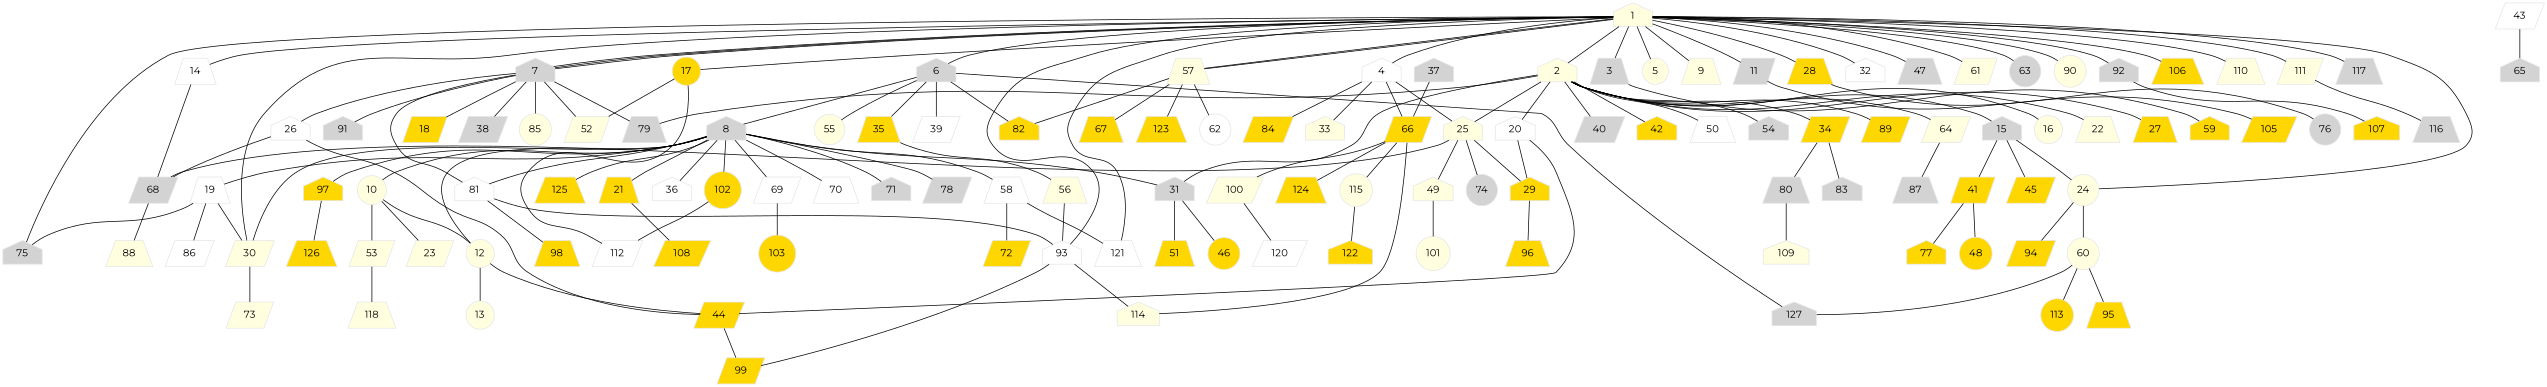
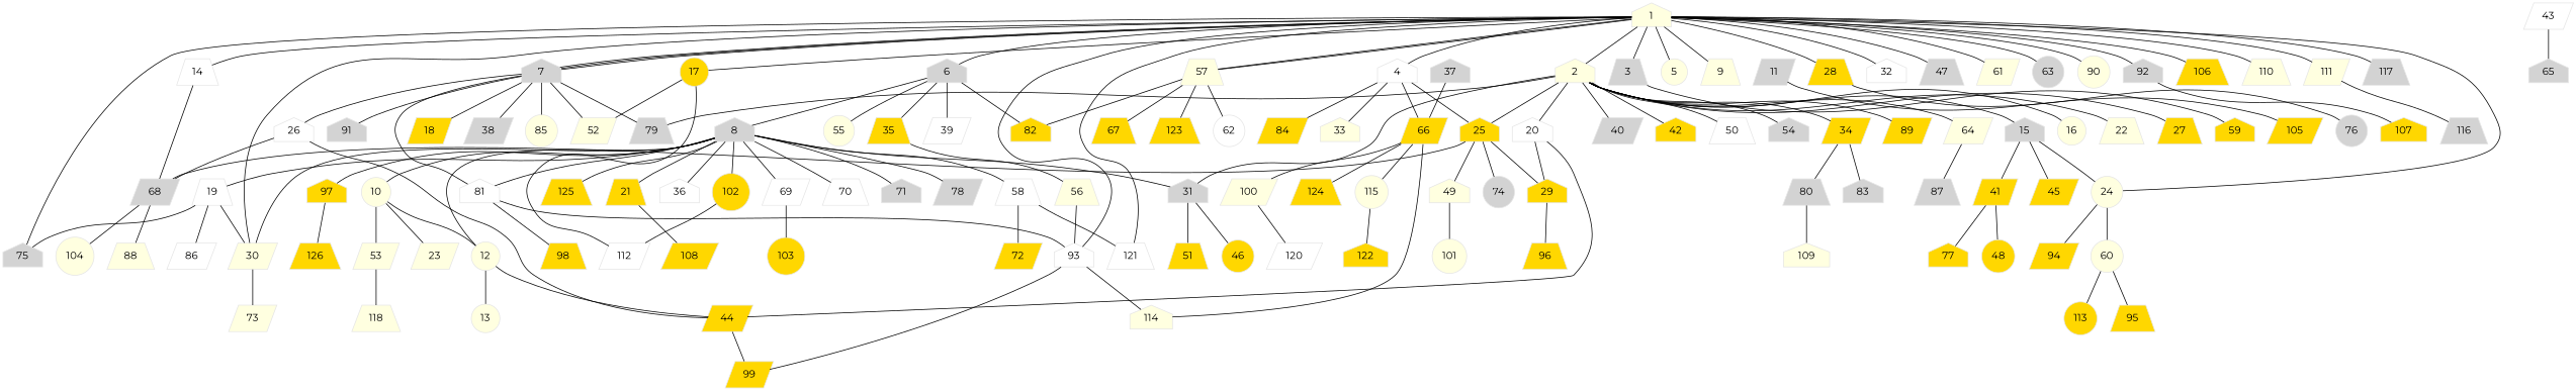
  graph {
    fontname=Montserrat
    node [color=gray90 fillcolor=gold fontname=Montserrat shape=house style=filled]
    edge [fontname=Montserrat]
    1 [fillcolor=lightyellow]
    2 [fillcolor=lightyellow]
    3 [fillcolor=lightgrey shape=trapezium]
    4 [fillcolor=white]
    5 [fillcolor=lightyellow shape=circle]
    6 [fillcolor=lightgrey]
    7 [fillcolor=lightgrey]
    9 [fillcolor=lightyellow shape=trapezium]
    11 [fillcolor=lightgrey shape=parallelogram]
    14 [fillcolor=white shape=trapezium]
    17 [shape=circle]
    24 [fillcolor=lightyellow shape=circle]
    28 [shape=trapezium]
    30 [fillcolor=lightyellow shape=parallelogram]
    32 [fillcolor=white]
    47 [fillcolor=lightgrey shape=trapezium]
    57 [fillcolor=lightyellow shape=trapezium]
    61 [fillcolor=lightyellow shape=parallelogram]
    63 [fillcolor=lightgrey shape=circle]
    75 [fillcolor=lightgrey]
    90 [fillcolor=lightyellow shape=circle]
    92 [fillcolor=lightgrey]
    93 [fillcolor=white]
    106 [shape=trapezium]
    110 [fillcolor=lightyellow shape=trapezium]
    111 [fillcolor=lightyellow shape=parallelogram]
    117 [fillcolor=lightgrey shape=trapezium]
    121 [fillcolor=white shape=trapezium]
    15 [fillcolor=lightgrey]
    16 [fillcolor=lightyellow shape=circle]
    20 [fillcolor=white]
    22 [fillcolor=lightyellow shape=trapezium]
-   25 [fillcolor=lightyellow]
+   25
    27 [shape=trapezium]
    31 [fillcolor=lightgrey]
    34 [shape=parallelogram]
    40 [fillcolor=lightgrey shape=parallelogram]
    42
    50 [fillcolor=white shape=trapezium]
    54 [fillcolor=lightgrey]
    64 [fillcolor=lightyellow shape=parallelogram]
    79 [fillcolor=lightgrey shape=trapezium]
    89 [shape=parallelogram]
    59
    33 [fillcolor=lightyellow]
    66 [shape=parallelogram]
    84 [shape=parallelogram]
    8 [fillcolor=lightgrey]
    35 [shape=trapezium]
    39 [fillcolor=white shape=parallelogram]
    55 [fillcolor=lightyellow shape=circle]
    82
-   127 [fillcolor=lightgrey]
    18 [shape=parallelogram]
    26 [fillcolor=white]
    38 [fillcolor=lightgrey shape=parallelogram]
    52 [fillcolor=lightyellow shape=parallelogram]
    81 [fillcolor=white]
    85 [fillcolor=lightyellow shape=circle]
    91 [fillcolor=lightgrey]
    105 [shape=parallelogram]
    68 [fillcolor=lightgrey shape=parallelogram]
    112 [fillcolor=white shape=parallelogram]
    60 [fillcolor=lightyellow shape=circle]
    94 [shape=parallelogram]
    76 [fillcolor=lightgrey shape=circle]
    73 [fillcolor=lightyellow shape=parallelogram]
    62 [fillcolor=white shape=circle]
    67 [shape=trapezium]
    123 [shape=trapezium]
    107
    99 [shape=parallelogram]
    114 [fillcolor=lightyellow]
    116 [fillcolor=lightgrey shape=trapezium]
    41 [shape=parallelogram]
    45 [shape=parallelogram]
    44 [shape=parallelogram]
    29
    49 [fillcolor=lightyellow]
    74 [fillcolor=lightgrey shape=circle]
    46 [shape=circle]
    51 [shape=trapezium]
    80 [fillcolor=lightgrey shape=trapezium]
    83 [fillcolor=lightgrey]
    87 [fillcolor=lightgrey shape=trapezium]
    100 [fillcolor=lightyellow shape=parallelogram]
    115 [fillcolor=lightyellow shape=circle]
    124 [shape=trapezium]
    10 [fillcolor=lightyellow shape=circle]
    12 [fillcolor=lightyellow shape=circle]
    19 [fillcolor=white shape=trapezium]
    21 [shape=trapezium]
    36 [fillcolor=white]
    58 [fillcolor=white shape=trapezium]
    69 [fillcolor=white shape=parallelogram]
    70 [fillcolor=white shape=trapezium]
    71 [fillcolor=lightgrey]
    78 [fillcolor=lightgrey shape=parallelogram]
    97
    102 [shape=circle]
    125 [shape=trapezium]
    56 [fillcolor=lightyellow shape=trapezium]
    98 [shape=trapezium]
    23 [fillcolor=lightyellow shape=parallelogram]
    53 [fillcolor=lightyellow shape=parallelogram]
    13 [fillcolor=lightyellow shape=circle]
    86 [fillcolor=white shape=parallelogram]
    108 [shape=parallelogram]
    43 [fillcolor=white shape=parallelogram]
    65 [fillcolor=lightgrey]
    72 [shape=parallelogram]
    103 [shape=circle]
    126 [shape=trapezium]
    118 [fillcolor=lightyellow shape=trapezium]
    37 [fillcolor=lightgrey]
    88 [fillcolor=lightyellow shape=trapezium]
+   104 [fillcolor=lightyellow shape=circle]
    48 [shape=circle]
    77
    96 [shape=trapezium]
    95 [shape=trapezium]
    113 [shape=circle]
    101 [fillcolor=lightyellow shape=circle]
    109 [fillcolor=lightyellow]
    120 [fillcolor=white shape=parallelogram]
    122
    1 -- 2
    1 -- 3
    1 -- 4
    1 -- 5
    1 -- 6
    1 -- 7
    1 -- 7
    1 -- 7
    1 -- 9
-   1 -- 11
    1 -- 14
    1 -- 17
    1 -- 24
    1 -- 28
    1 -- 30
    1 -- 32
    1 -- 47
    1 -- 57
    1 -- 57
    1 -- 61
    1 -- 63
    1 -- 75
    1 -- 90
    1 -- 92
    1 -- 93
    1 -- 106
    1 -- 110
    1 -- 111
    1 -- 117
    1 -- 121
    2 -- 15
    2 -- 16
    2 -- 20
    2 -- 22
    2 -- 25
    2 -- 27
    2 -- 31
    2 -- 34
    2 -- 40
    2 -- 42
    2 -- 50
    2 -- 54
    2 -- 64
    2 -- 79
    2 -- 89
    3 -- 59
    4 -- 25
    4 -- 33
    4 -- 66
    4 -- 84
    6 -- 8
    6 -- 35
    6 -- 39
    6 -- 55
    6 -- 82
-   6 -- 127
    7 -- 79
    7 -- 18
    7 -- 26
    7 -- 38
    7 -- 52
    7 -- 81
    7 -- 85
    7 -- 91
    11 -- 105
    14 -- 68
    17 -- 52
    17 -- 112
    24 -- 60
    24 -- 94
    28 -- 76
    30 -- 73
    57 -- 82
    57 -- 62
    57 -- 67
    57 -- 123
    92 -- 107
    93 -- 99
    93 -- 114
    111 -- 116
    15 -- 24
    15 -- 41
    15 -- 45
    20 -- 44
    20 -- 29
    25 -- 68
    25 -- 29
    25 -- 49
    25 -- 74
    31 -- 46
    31 -- 51
    34 -- 80
    34 -- 83
    64 -- 87
    66 -- 114
    66 -- 100
    66 -- 115
    66 -- 124
    8 -- 30
    8 -- 31
    8 -- 81
    8 -- 10
    8 -- 12
    8 -- 19
    8 -- 21
    8 -- 36
    8 -- 58
    8 -- 69
    8 -- 70
    8 -- 71
    8 -- 78
    8 -- 97
    8 -- 102
    8 -- 125
    35 -- 56
    26 -- 68
    26 -- 44
    81 -- 93
    81 -- 98
    68 -- 88
-   60 -- 127
+   68 -- 104
    60 -- 95
    60 -- 113
    41 -- 48
    41 -- 77
    44 -- 99
    29 -- 96
    49 -- 101
    80 -- 109
    100 -- 120
    115 -- 122
    10 -- 12
    10 -- 23
    10 -- 53
    12 -- 44
    12 -- 13
    19 -- 30
    19 -- 75
    19 -- 86
    21 -- 108
    58 -- 121
    58 -- 72
    69 -- 103
    97 -- 126
    102 -- 112
    56 -- 93
    53 -- 118
    43 -- 65
    37 -- 66
  }
